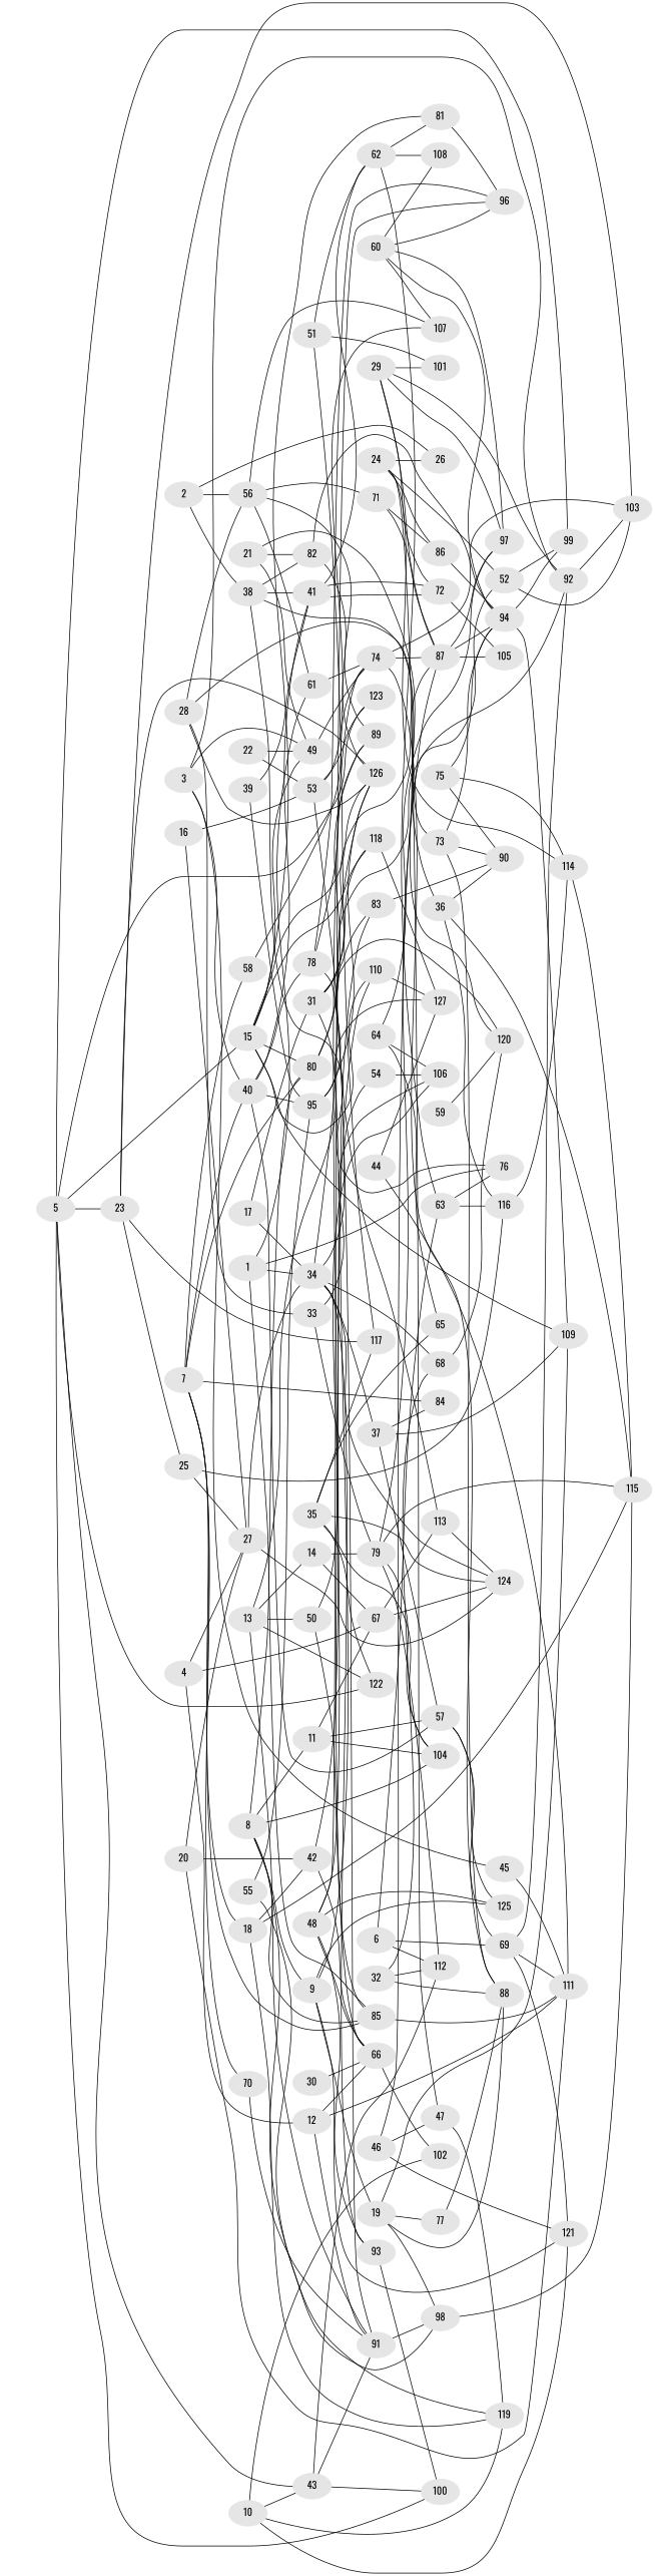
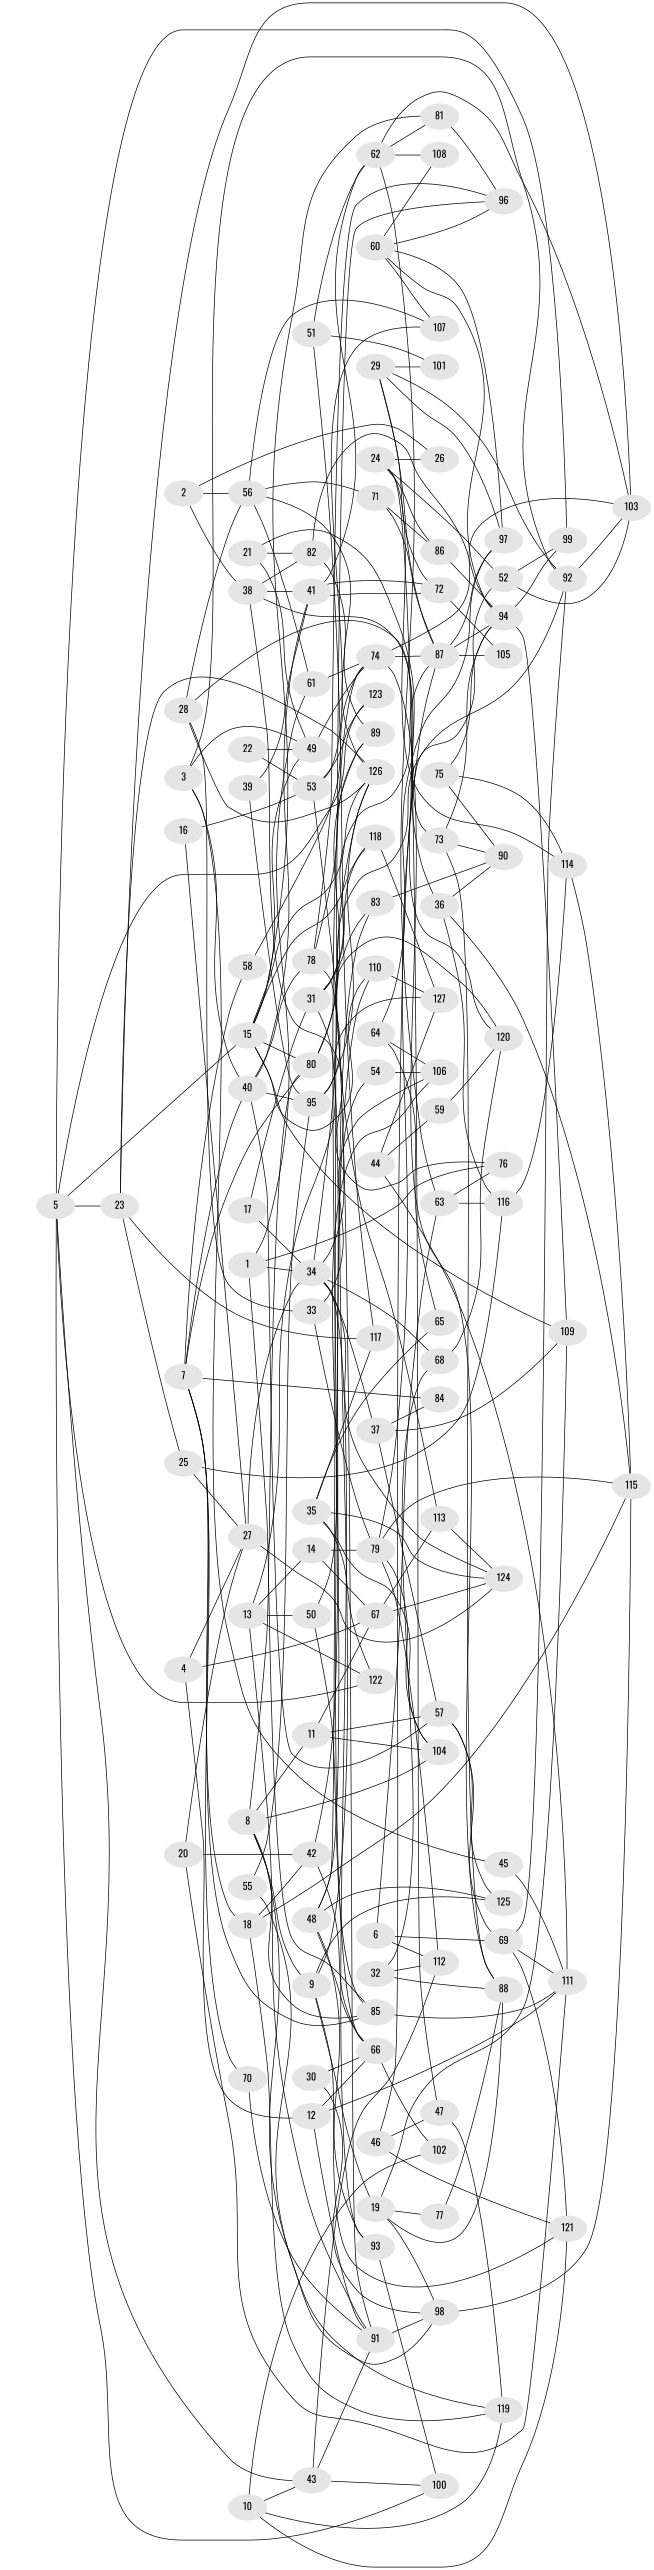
  graph {
    fontname=Oswald
    rankdir=LR
    node [color=gray90 fontname=Oswald style=filled]
    edge [fontname=Oswald]
    1
    34
    61
    76
    85
    126
    124
    68
    37
    54
    93
    74
    111
    2
    26
    38
    56
    82
    41
    120
    107
    71
    89
    3
    40
    45
    49
    92
    57
    95
    78
    103
    4
    12
    27
    67
    66
    91
    113
    5
    15
    23
    43
    99
    100
    122
    123
    80
    81
    109
    110
    118
    25
    117
    112
    6
    63
    69
    116
    121
    7
    18
    58
    70
    84
    119
    42
    115
    8
    9
    11
    104
    19
    83
    125
    77
    88
    98
    90
    10
    102
    13
    14
    50
    127
    79
    106
    87
    96
    16
    53
    17
    31
    20
    21
    36
    94
    22
    24
    47
    52
    86
    114
    28
    33
    73
    29
    72
    97
    101
    105
    30
    32
    35
    65
    62
    39
    108
    44
    59
    46
    48
    51
    55
    60
    64
    75
    1 -- 34
    1 -- 61
    1 -- 76
    1 -- 85
    34 -- 126
    34 -- 124
    34 -- 68
    34 -- 37
    34 -- 54
    34 -- 93
    61 -- 74
    85 -- 111
    68 -- 120
    37 -- 57
    37 -- 109
    37 -- 84
    54 -- 106
    93 -- 100
    74 -- 103
    74 -- 88
    74 -- 87
    2 -- 26
    2 -- 38
    2 -- 56
    38 -- 76
    38 -- 82
    38 -- 41
    38 -- 120
    56 -- 61
    56 -- 107
    56 -- 71
    56 -- 89
    82 -- 126
    82 -- 94
    41 -- 72
    41 -- 72
    41 -- 62
    71 -- 87
    71 -- 86
    3 -- 40
    3 -- 45
    3 -- 49
    3 -- 92
    40 -- 41
    40 -- 57
    40 -- 95
    40 -- 78
    45 -- 111
    49 -- 74
    92 -- 103
    57 -- 69
    57 -- 125
    95 -- 126
    95 -- 120
    78 -- 89
    78 -- 91
    78 -- 96
    4 -- 12
    4 -- 27
    4 -- 67
    12 -- 111
    12 -- 66
    12 -- 91
    27 -- 34
    27 -- 124
    67 -- 124
    67 -- 113
    66 -- 102
    91 -- 98
    113 -- 124
    5 -- 15
    5 -- 23
    5 -- 43
    5 -- 99
    5 -- 100
    5 -- 122
    5 -- 123
    15 -- 126
    15 -- 49
    15 -- 80
    15 -- 81
    15 -- 109
    15 -- 110
    15 -- 118
    23 -- 126
    23 -- 103
    23 -- 25
    23 -- 117
    43 -- 91
    43 -- 100
    43 -- 112
    80 -- 89
    80 -- 92
    81 -- 96
    110 -- 127
    118 -- 127
    25 -- 27
    25 -- 116
    6 -- 112
    6 -- 63
    6 -- 69
    63 -- 76
    63 -- 116
    69 -- 111
    69 -- 92
    69 -- 121
    116 -- 114
    7 -- 85
    7 -- 40
    7 -- 80
    7 -- 18
    7 -- 58
    7 -- 70
    7 -- 84
    18 -- 119
    18 -- 42
    18 -- 115
    58 -- 74
    70 -- 91
    42 -- 66
    42 -- 110
    8 -- 85
    8 -- 80
    8 -- 119
    8 -- 9
    8 -- 11
    8 -- 104
    9 -- 121
    9 -- 19
    9 -- 83
    9 -- 125
    11 -- 57
    11 -- 67
    11 -- 104
    19 -- 109
    19 -- 77
    19 -- 88
    19 -- 98
    83 -- 90
    77 -- 88
    98 -- 115
    10 -- 43
    10 -- 121
    10 -- 119
    10 -- 102
    13 -- 91
    13 -- 122
    13 -- 14
    13 -- 50
    13 -- 127
    14 -- 67
    14 -- 79
    50 -- 85
    50 -- 106
    79 -- 112
    79 -- 115
    79 -- 104
    79 -- 87
    87 -- 94
    87 -- 97
    87 -- 105
    16 -- 27
    16 -- 53
    53 -- 107
    53 -- 113
    53 -- 123
    17 -- 34
    17 -- 31
    31 -- 66
    31 -- 118
    31 -- 83
    31 -- 87
    20 -- 111
    20 -- 27
    20 -- 42
    21 -- 82
    21 -- 49
    21 -- 36
    36 -- 116
    36 -- 115
    36 -- 90
    94 -- 99
    94 -- 109
    22 -- 49
    22 -- 53
    24 -- 26
    24 -- 47
    24 -- 52
    24 -- 86
    24 -- 114
    47 -- 119
    52 -- 103
    52 -- 99
    86 -- 94
    114 -- 115
    28 -- 126
    28 -- 56
    28 -- 33
    28 -- 73
    33 -- 79
    33 -- 106
    73 -- 88
    73 -- 90
    73 -- 94
    29 -- 92
    29 -- 87
    29 -- 72
    29 -- 97
    29 -- 101
    72 -- 105
    30 -- 66
+   30 -- 98
    32 -- 68
    32 -- 112
    32 -- 88
    35 -- 124
    35 -- 122
    35 -- 117
    35 -- 104
    35 -- 65
+   62 -- 103
    62 -- 81
    62 -- 63
    62 -- 108
    39 -- 41
    39 -- 95
    44 -- 111
    44 -- 127
+   44 -- 59
    59 -- 120
    46 -- 121
    46 -- 47
    46 -- 52
    48 -- 93
    48 -- 74
    48 -- 66
    48 -- 125
    48 -- 96
    51 -- 117
    51 -- 101
    51 -- 62
    55 -- 95
    55 -- 98
    60 -- 107
    60 -- 96
    60 -- 94
    60 -- 97
    60 -- 108
    64 -- 106
    64 -- 97
    64 -- 65
    75 -- 90
    75 -- 94
    75 -- 114
  }
